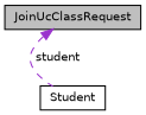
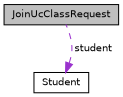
  digraph {
    node [color=black fontname=Helvetica fontsize=10 shape=record style=filled]
    n1 [fillcolor=grey75 fontcolor=black height=0.2 label=JoinUcClassRequest width=0.4]
    n2 [fillcolor=white height=0.2 label=Student width=0.4]
-   n1 -> n2 [color=darkorchid3 dir=back fontname=Helvetica fontsize=10 label=" student" labelfontname=Helvetica labelfontsize=10 style=dashed]
+   n2 -> n1 [color=darkorchid3 dir=back fontname=Helvetica fontsize=10 label=" student" labelfontname=Helvetica labelfontsize=10 style=dashed]
  }
